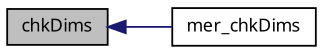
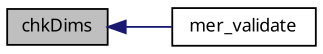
  digraph {
    rankdir=LR
    node [color=black fontname="FreeSans.ttf" fontsize=10 shape=record style=filled]
    n1 [fillcolor=grey75 fontcolor=black height=0.2 label=chkDims width=0.4]
-   n2 [fillcolor=white height=0.2 label=mer_chkDims width=0.4]
+   n2 [fillcolor=white height=0.2 label=mer_validate width=0.4]
    n1 -> n2 [color=midnightblue dir=back fontname="FreeSans.ttf" fontsize=10 labelfontname="FreeSans.ttf" labelfontsize=10 style=solid]
  }
